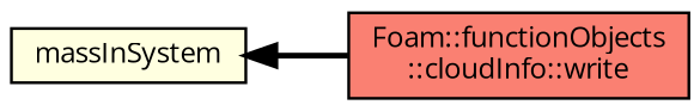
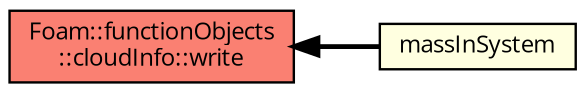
  digraph {
    rankdir=LR
    fontname="Open Sans"
    node [color=black fontname="Open Sans" fontsize=10 shape=record style=filled]
    n1 [fillcolor=lightyellow fontcolor=black height=0.2 label=massInSystem width=0.4]
    n2 [height=0.2 label="Foam::functionObjects\l::cloudInfo::write" width=0.4 fillcolor=salmon]
-   n1 -> n2 [color=black dir=back fontname="Open Sans" fontsize=10 labelfontname=Helvetica labelfontsize=10 style=bold]
+   n2 -> n1 [color=black dir=back fontname="Open Sans" fontsize=10 labelfontname=Helvetica labelfontsize=10 style=bold]
  }
